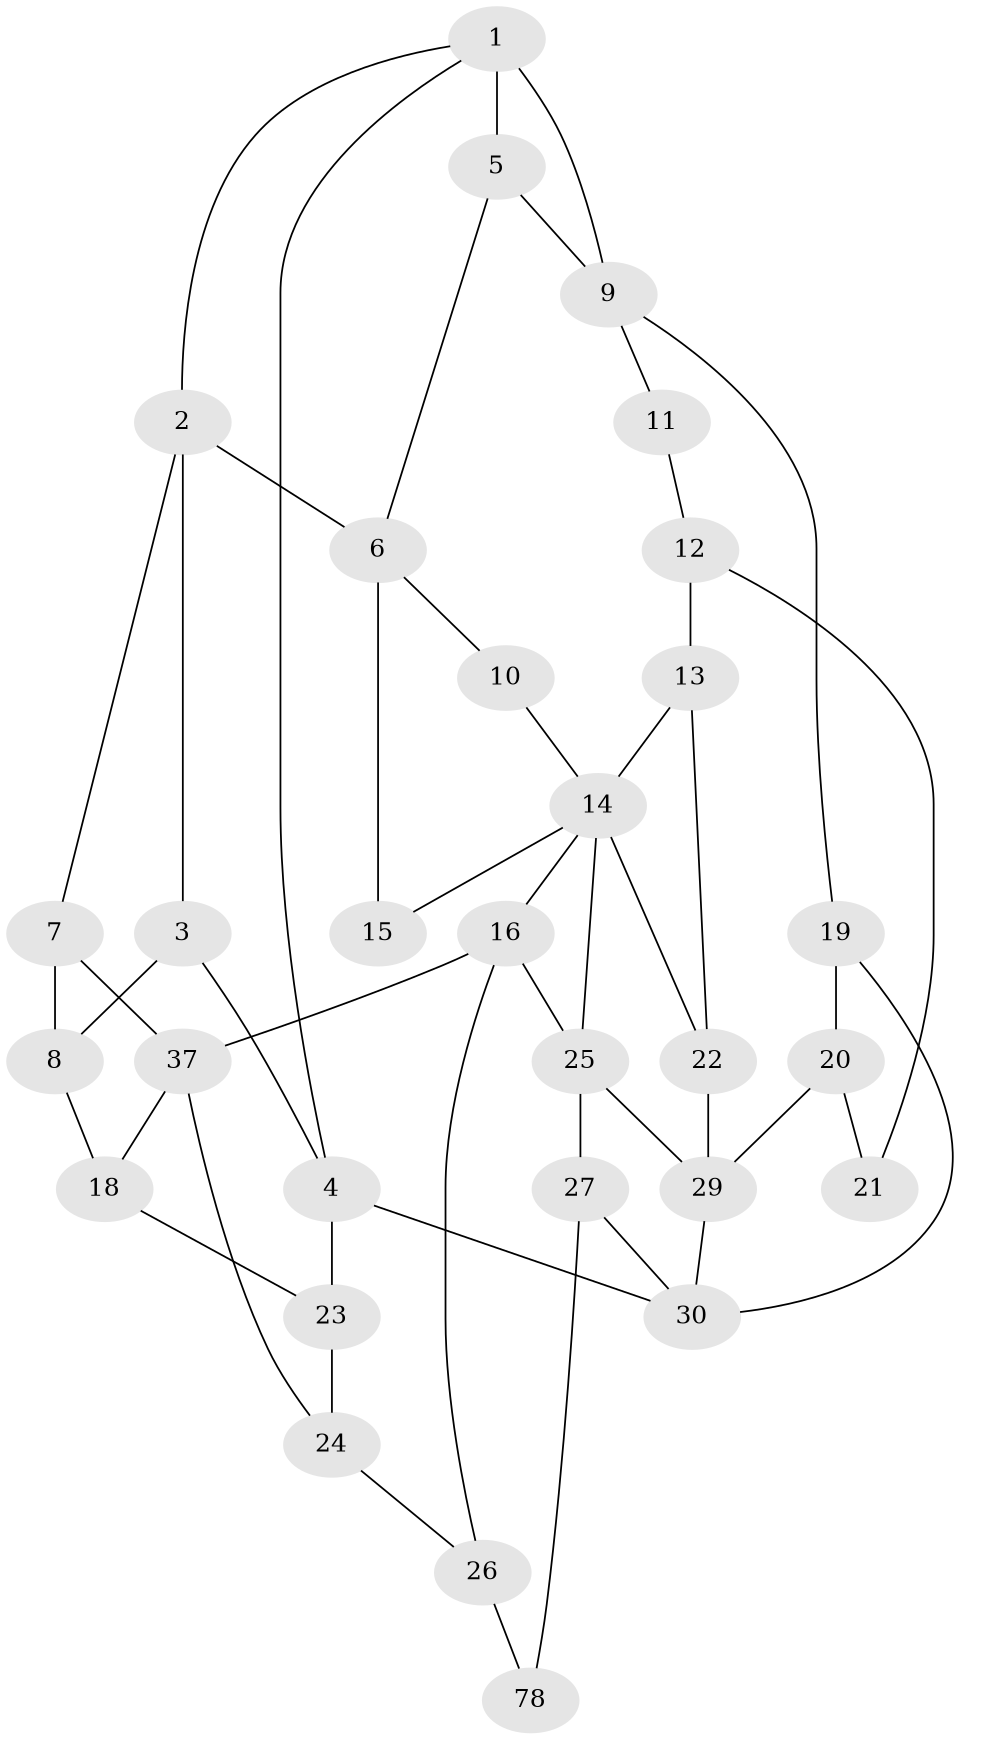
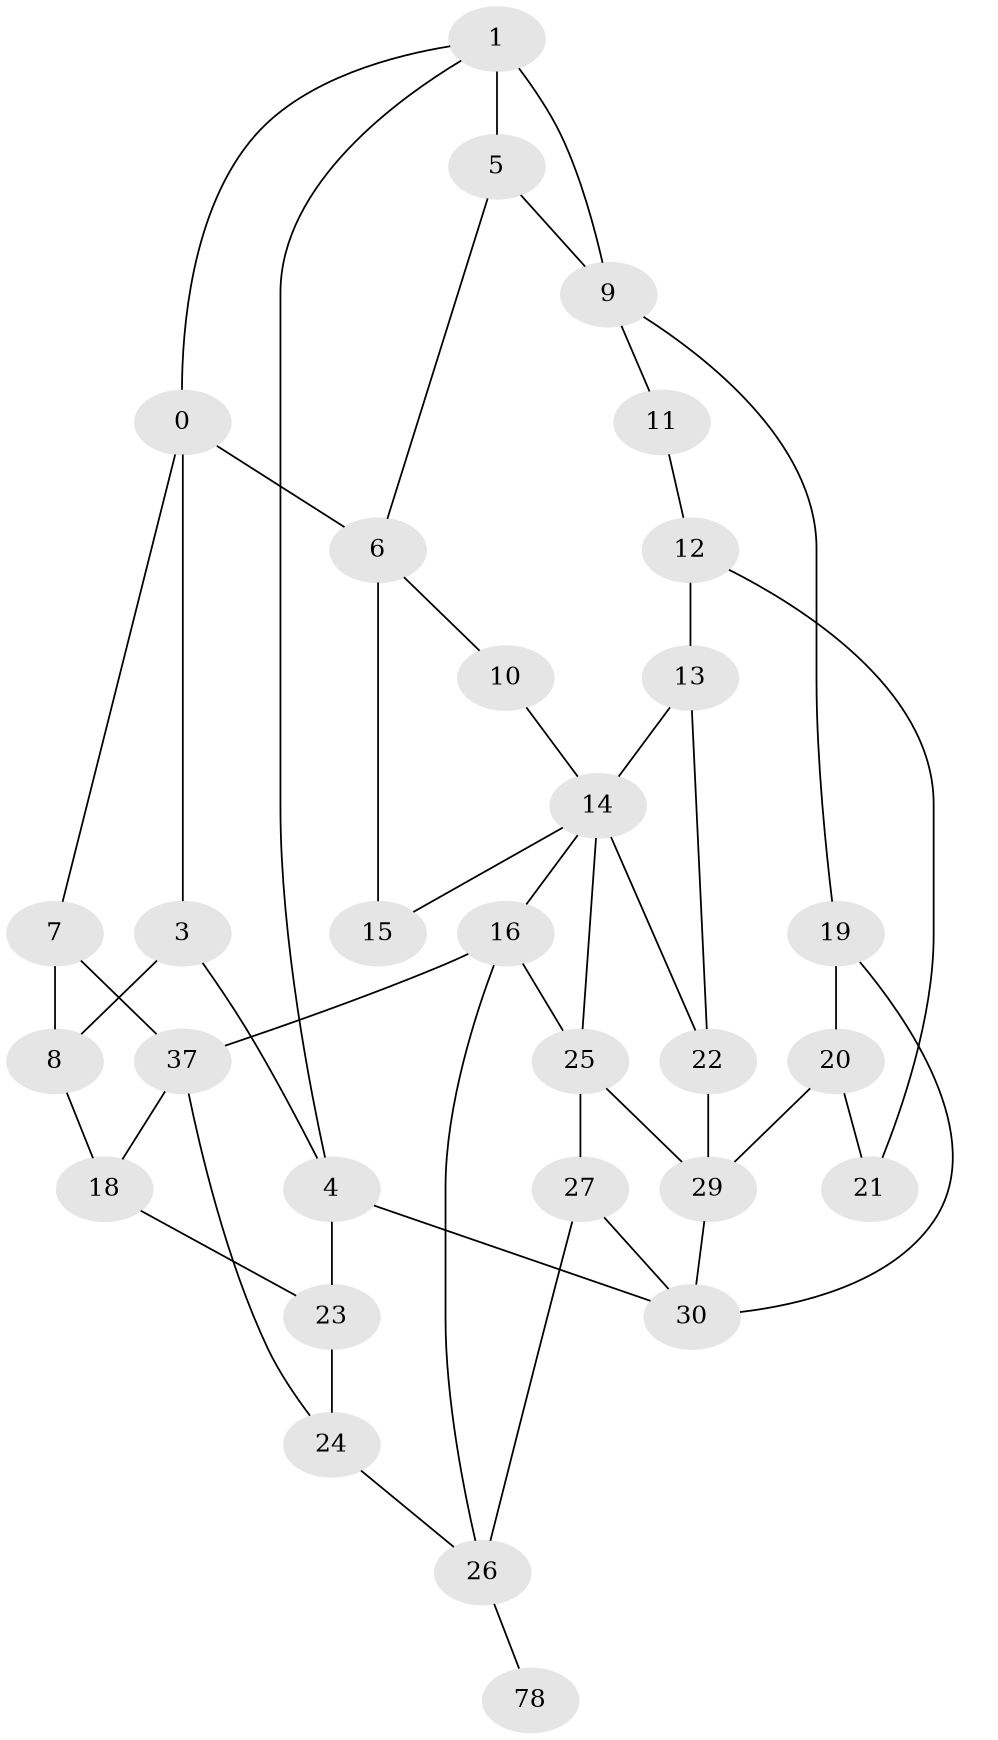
  graph {
    node [color=gray90 style=filled]
    edge [weight=1.0]
    1
-   2
+   2 [label=0]
    4
    5
    9
    3
    6
    7
    23
    30
    19
    11
    20
    8
    10
    15
    n17 [label=37]
    18
    24
    14
    12
    22
    16
    25
    13
    21
    29
    26
    27
    n30 [label=78]
    1 -- 2
    1 -- 4
    1 -- 5 [weight=2.0]
    1 -- 9
    2 -- 3
    2 -- 6 [weight=2.0]
    2 -- 7
    4 -- 23 [weight=2.0]
    4 -- 30
    5 -- 9 [weight=2.0]
    5 -- 6
    9 -- 19
    9 -- 11 [weight=2.0]
    3 -- 4
    3 -- 8 [weight=2.0]
    6 -- 10
    6 -- 15 [weight=2.0]
    7 -- 8 [weight=2.0]
    7 -- n17
    23 -- 24 [weight=2.0]
    19 -- 30 [weight=2.0]
    19 -- 20 [weight=2.0]
    11 -- 12 [weight=2.0]
    20 -- 21 [weight=2.0]
    20 -- 29 [weight=2.0]
    8 -- 18 [weight=2.0]
    10 -- 14
    n17 -- 18
    n17 -- 24 [weight=2.0]
    18 -- 23
    24 -- 26 [weight=2.0]
    14 -- 15
    14 -- 22
    14 -- 16
    14 -- 25
    12 -- 13 [weight=2.0]
    12 -- 21 [weight=2.0]
    22 -- 29 [weight=2.0]
    16 -- n17
    16 -- 25
    16 -- 26
    25 -- 29
    25 -- 27 [weight=2.0]
    13 -- 14
    13 -- 22
    29 -- 30
    26 -- n30 [weight=2.0]
    27 -- 30 [weight=2.0]
-   27 -- n30 [weight=2.0]
+   27 -- 26 [weight=2.0]
  }
